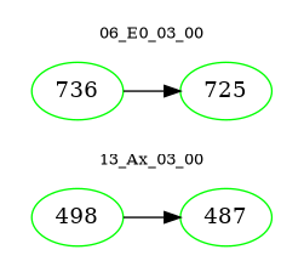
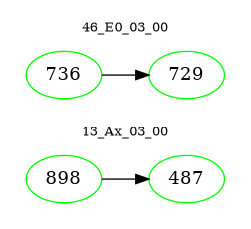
  digraph {
    rankdir=LR
    node [color=green]
    edge [color=black]
-   n1 [label=498]
+   n1 [label=898]
    n2 [label=487]
    n3 [label=736]
-   n4 [label=725]
+   n4 [label=729]
    subgraph cluster_1 {
      color=white
      fontsize=10
      label="13_Ax_03_00"
      n1
      n2
    }
    subgraph cluster_2 {
      color=white
      fontsize=10
-     label="06_E0_03_00"
+     label="46_E0_03_00"
      n3
      n4
    }
    n1 -> n2
    n3 -> n4
  }
